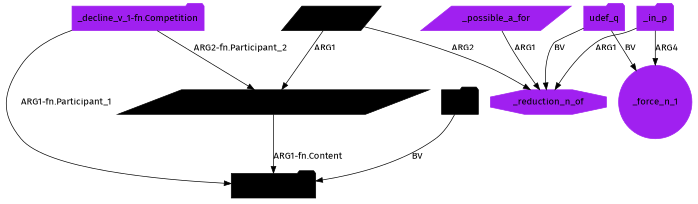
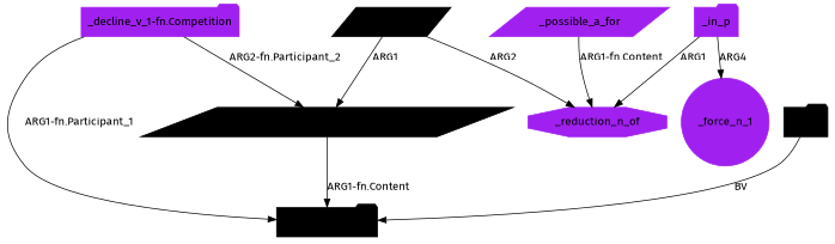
  digraph {
    fontname="Fira Sans"
    node [color=purple fontname="Fira Sans" shape=folder style=filled]
    edge [fontname="Fira Sans"]
    _spokesman_n_1 [color=black]
    "_decline_v_1-fn.Competition"
    "_speculate_v_1-fn.Attempt_suasion" [color=black shape=parallelogram]
    _about_p [color=black shape=parallelogram]
    _reduction_n_of [shape=octagon]
    _possible_a_for [shape=parallelogram]
-   udef_q
    _force_n_1 [shape=circle]
    _in_p
    _a_q [color=black]
    "_decline_v_1-fn.Competition" -> _spokesman_n_1 [label="ARG1-fn.Participant_1"]
    "_decline_v_1-fn.Competition" -> "_speculate_v_1-fn.Attempt_suasion" [label="ARG2-fn.Participant_2"]
    "_speculate_v_1-fn.Attempt_suasion" -> _spokesman_n_1 [label="ARG1-fn.Content"]
    _about_p -> "_speculate_v_1-fn.Attempt_suasion" [label=ARG1]
    _about_p -> _reduction_n_of [label=ARG2]
-   _possible_a_for -> _reduction_n_of [label=ARG1]
-   udef_q -> _reduction_n_of [label=BV]
-   udef_q -> _force_n_1 [label=BV]
+   _possible_a_for -> _reduction_n_of [label="ARG1-fn.Content"]
    _in_p -> _reduction_n_of [label=ARG1]
    _in_p -> _force_n_1 [label=ARG4]
    _a_q -> _spokesman_n_1 [label=BV]
  }
